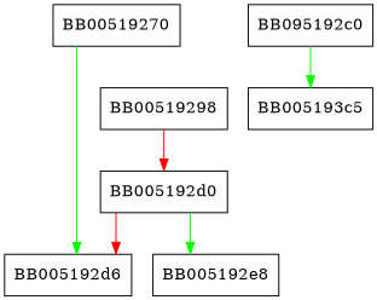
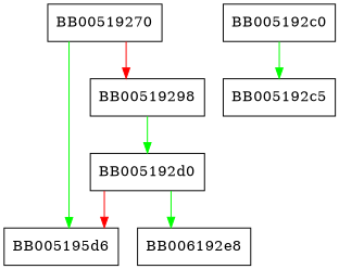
  digraph {
    fontname="DejaVu Serif"
    splines=ortho
    node [fontname="DejaVu Serif" shape=box]
    edge [color=green fontname="DejaVu Serif"]
    BB00519270
-   BB005192d6
+   BB005192d6 [label=BB005195d6]
    BB00519298
    BB005192d0
-   BB005192e8
-   BB005192c0 [label=BB095192c0]
-   BB005192c5 [label=BB005193c5]
+   BB005192e8 [label=BB006192e8]
+   BB005192c0
+   BB005192c5
    BB00519270 -> BB005192d6
-   BB00519298 -> BB005192d0 [color=red]
+   BB00519270 -> BB00519298 [color=red]
+   BB00519298 -> BB005192d0
    BB005192d0 -> BB005192d6 [color=red]
    BB005192d0 -> BB005192e8
    BB005192c0 -> BB005192c5
  }
